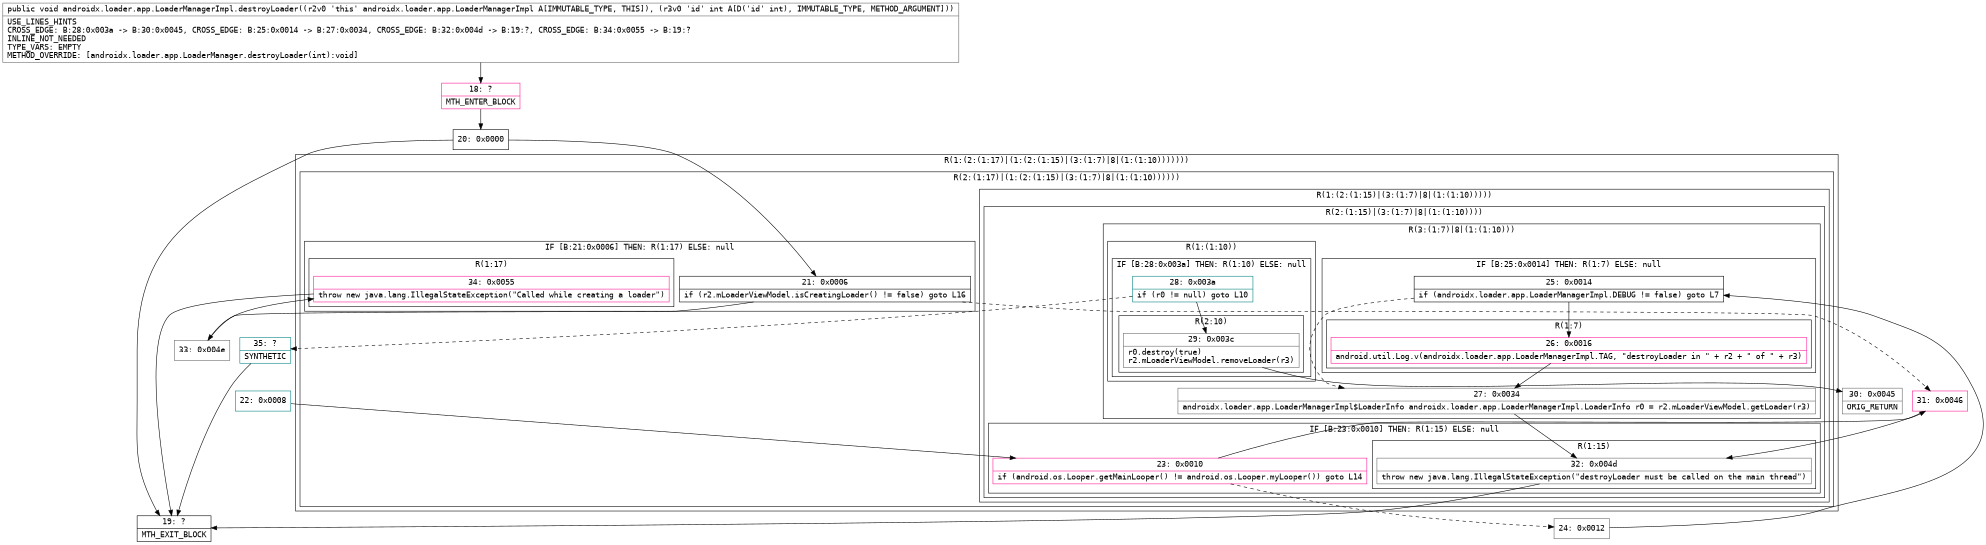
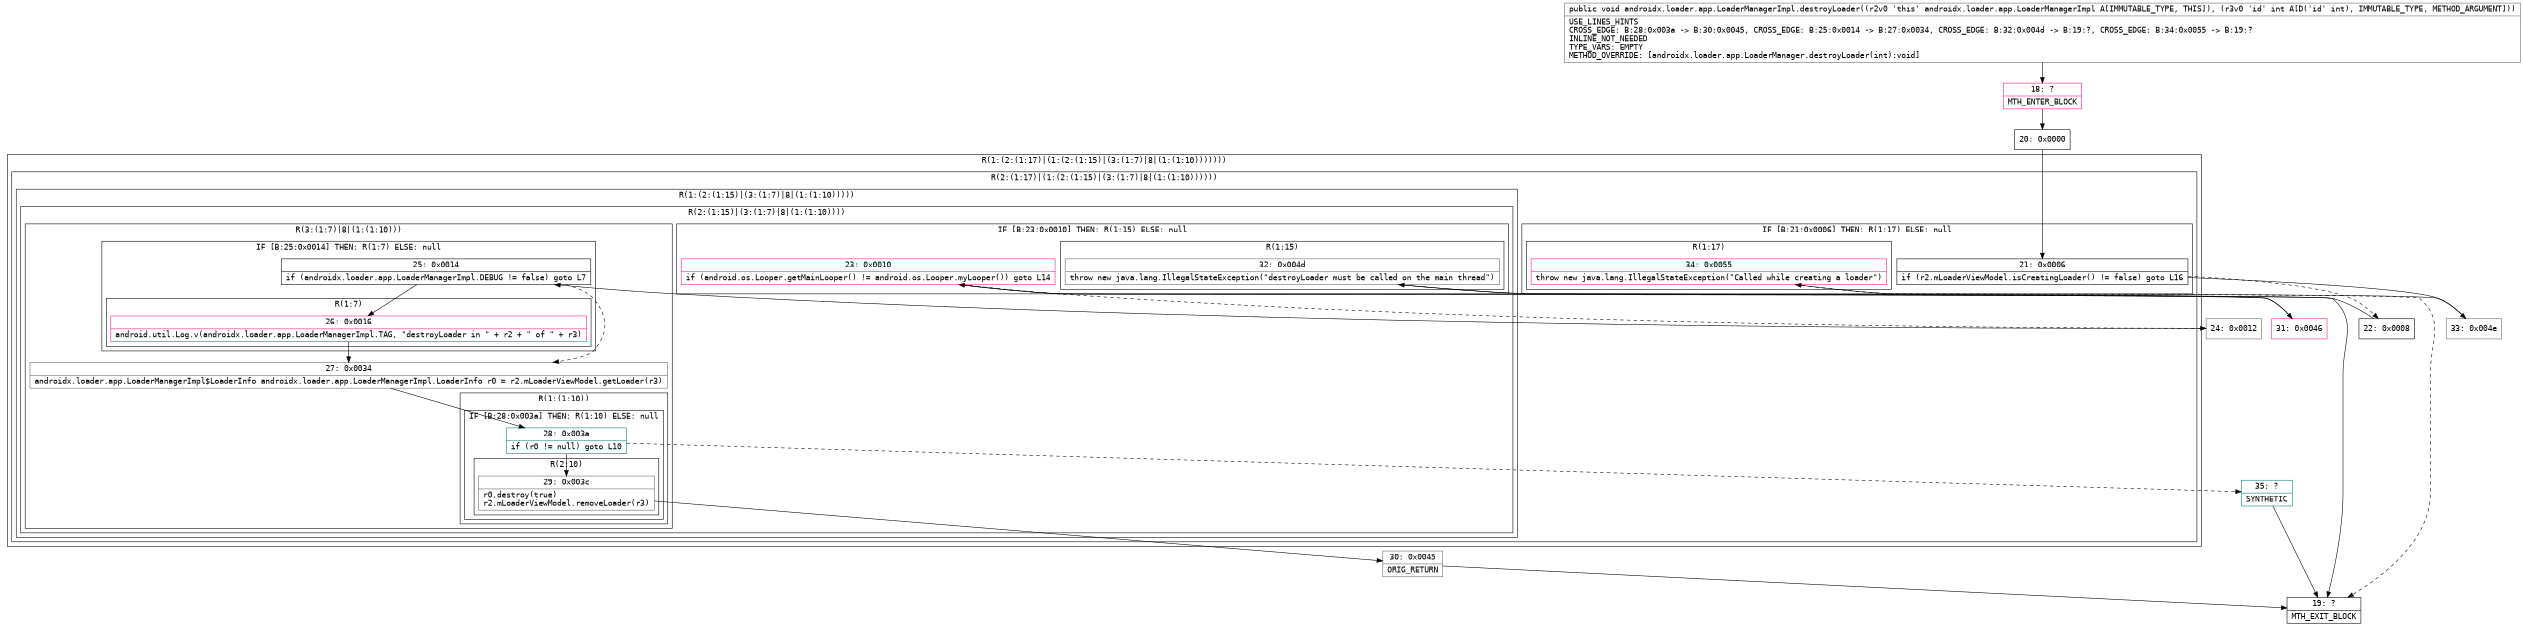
  digraph {
    fontname="DejaVu Sans Mono"
    node [color=gray40 fontname="DejaVu Sans Mono" shape=record]
    edge [fontname="DejaVu Sans Mono"]
    n1 [color=deeppink label="{34\:\ 0x0055|throw new java.lang.IllegalStateException(\"Called while creating a loader\")\l}"]
    n2 [color=black label="{21\:\ 0x0006|if (r2.mLoaderViewModel.isCreatingLoader() != false) goto L16\l}"]
    n3 [label="{32\:\ 0x004d|throw new java.lang.IllegalStateException(\"destroyLoader must be called on the main thread\")\l}"]
    n4 [color=deeppink label="{23\:\ 0x0010|if (android.os.Looper.getMainLooper() != android.os.Looper.myLooper()) goto L14\l}"]
    n5 [color=deeppink label="{26\:\ 0x0016|android.util.Log.v(androidx.loader.app.LoaderManagerImpl.TAG, \"destroyLoader in \" + r2 + \" of \" + r3)\l}"]
    n6 [color=black label="{25\:\ 0x0014|if (androidx.loader.app.LoaderManagerImpl.DEBUG != false) goto L7\l}"]
    n7 [label="{29\:\ 0x003c|r0.destroy(true)\lr2.mLoaderViewModel.removeLoader(r3)\l}"]
    n8 [color=teal label="{28\:\ 0x003a|if (r0 != null) goto L10\l}"]
    n9 [label="{27\:\ 0x0034|androidx.loader.app.LoaderManagerImpl$LoaderInfo androidx.loader.app.LoaderManagerImpl.LoaderInfo r0 = r2.mLoaderViewModel.getLoader(r3)\l}"]
    n10 [color=black label="{19\:\ ?|MTH_EXIT_BLOCK\l}"]
-   n11 [color=teal label="{22\:\ 0x0008}"]
+   n11 [color=black label="{22\:\ 0x0008}"]
    n12 [label="{33\:\ 0x004e}"]
    n13 [label="{24\:\ 0x0012}"]
    n14 [color=deeppink label="{31\:\ 0x0046}"]
    n15 [label="{30\:\ 0x0045|ORIG_RETURN\l}"]
    n16 [color=teal label="{35\:\ ?|SYNTHETIC\l}"]
    n17 [color=deeppink label="{18\:\ ?|MTH_ENTER_BLOCK\l}"]
    n18 [color=black label="{20\:\ 0x0000}"]
    n19 [label="{public void androidx.loader.app.LoaderManagerImpl.destroyLoader((r2v0 'this' androidx.loader.app.LoaderManagerImpl A[IMMUTABLE_TYPE, THIS]), (r3v0 'id' int A[D('id' int), IMMUTABLE_TYPE, METHOD_ARGUMENT]))  | USE_LINES_HINTS\lCROSS_EDGE: B:28:0x003a \-\> B:30:0x0045, CROSS_EDGE: B:25:0x0014 \-\> B:27:0x0034, CROSS_EDGE: B:32:0x004d \-\> B:19:?, CROSS_EDGE: B:34:0x0055 \-\> B:19:?\lINLINE_NOT_NEEDED\lTYPE_VARS: EMPTY\lMETHOD_OVERRIDE: [androidx.loader.app.LoaderManager.destroyLoader(int):void]\l}"]
    subgraph cluster_1 {
      label="R(1:(2:(1:17)|(1:(2:(1:15)|(3:(1:7)|8|(1:(1:10)))))))"
      subgraph cluster_2 {
        label="R(2:(1:17)|(1:(2:(1:15)|(3:(1:7)|8|(1:(1:10))))))"
        subgraph cluster_3 {
          label="IF [B:21:0x0006] THEN: R(1:17) ELSE: null"
          n2
          subgraph cluster_4 {
            label="R(1:17)"
            n1
          }
        }
        subgraph cluster_5 {
          label="R(1:(2:(1:15)|(3:(1:7)|8|(1:(1:10)))))"
          subgraph cluster_6 {
            label="R(2:(1:15)|(3:(1:7)|8|(1:(1:10))))"
            subgraph cluster_7 {
              label="IF [B:23:0x0010] THEN: R(1:15) ELSE: null"
              n4
              subgraph cluster_8 {
                label="R(1:15)"
                n3
              }
            }
            subgraph cluster_9 {
              label="R(3:(1:7)|8|(1:(1:10)))"
              n9
              subgraph cluster_10 {
                label="IF [B:25:0x0014] THEN: R(1:7) ELSE: null"
                n6
                subgraph cluster_11 {
                  label="R(1:7)"
                  n5
                }
              }
              subgraph cluster_12 {
                label="R(1:(1:10))"
                subgraph cluster_13 {
                  label="IF [B:28:0x003a] THEN: R(1:10) ELSE: null"
                  n8
                  subgraph cluster_14 {
                    label="R(2:10)"
                    n7
                  }
                }
              }
            }
          }
        }
      }
    }
-   n1 -> n10
-   n2 -> n14 [style=dashed]
+   n1 -> n10 [style=dashed]
+   n2 -> n11 [style=dashed]
    n2 -> n12
    n3 -> n10
    n4 -> n13 [style=dashed]
    n4 -> n14
    n5 -> n9
    n6 -> n5
    n6 -> n9 [style=dashed]
    n7 -> n15
    n8 -> n7
    n8 -> n16 [style=dashed]
-   n9 -> n3
+   n9 -> n8
    n11 -> n4
    n12 -> n1
    n13 -> n6
    n14 -> n3
-   n18 -> n10
+   n15 -> n10
    n16 -> n10
    n17 -> n18
    n18 -> n2
    n19 -> n17
  }
